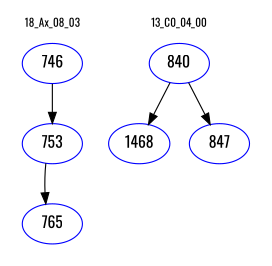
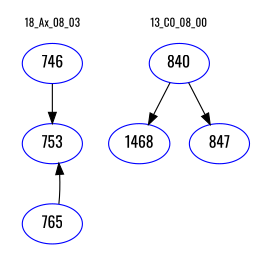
  digraph {
    fontname=Oswald
    node [color=blue fontname=Oswald]
    edge [color=black fontname=Oswald]
    n1 [label=753]
    n2 [label=746]
    n3 [label=765]
    n4 [label=840]
    n5 [label=1468]
    n6 [label=847]
    subgraph cluster_1 {
      color=white
      fontsize=10
      label="18_Ax_08_03"
      n1
      n2
      n3
    }
    subgraph cluster_2 {
      color=white
      fontsize=10
-     label="13_C0_04_00"
+     label="13_C0_08_00"
      n4
      n5
      n6
    }
-   n1 -> n3
+   n3 -> n1
    n2 -> n1
    n4 -> n5
    n4 -> n6
  }
